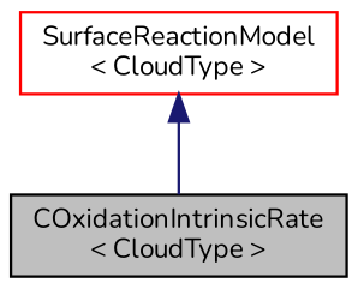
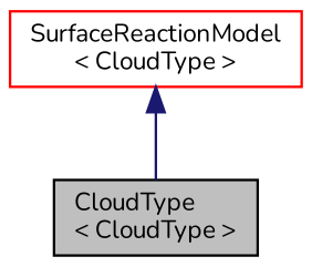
  digraph {
    fontname=Nunito
    node [fontname=Nunito fontsize=10 shape=record]
-   n1 [color=black fillcolor=grey75 fontcolor=black height=0.2 label="COxidationIntrinsicRate\l\< CloudType \>" style=filled width=0.4]
+   n1 [color=black fillcolor=grey75 fontcolor=black height=0.2 label="CloudType\l\< CloudType \>" style=filled width=0.4]
    n2 [color=red height=0.2 label="SurfaceReactionModel\l\< CloudType \>" width=0.4]
    n2 -> n1 [color=midnightblue dir=back fontname=Nunito fontsize=10 labelfontname=FreeSans labelfontsize=10 style=solid]
  }
